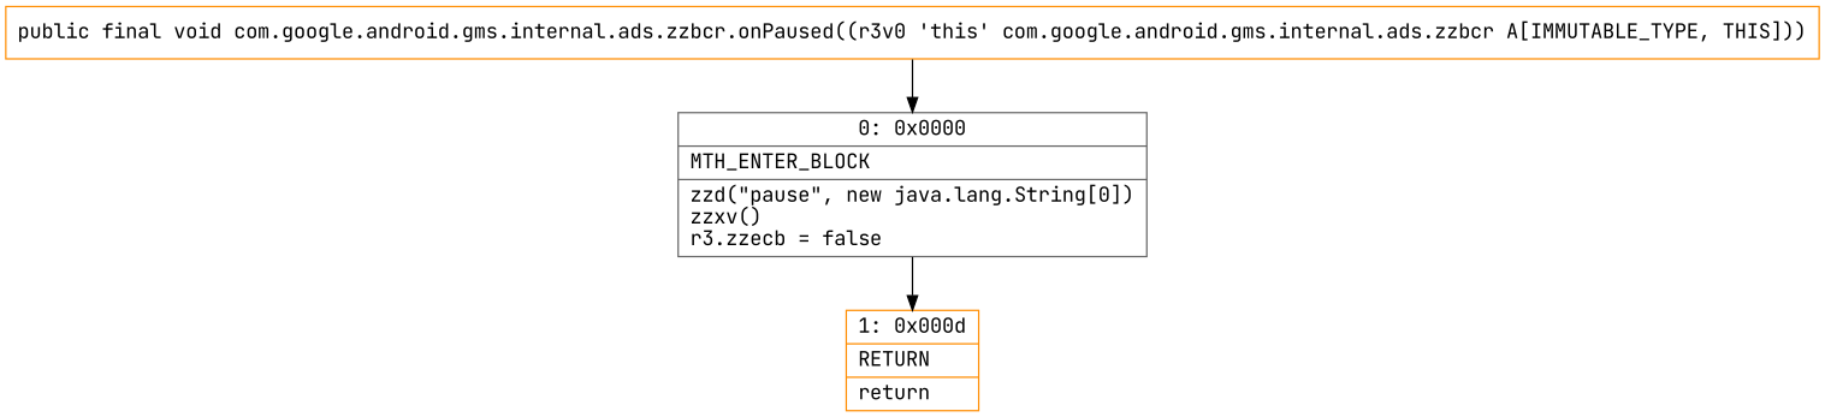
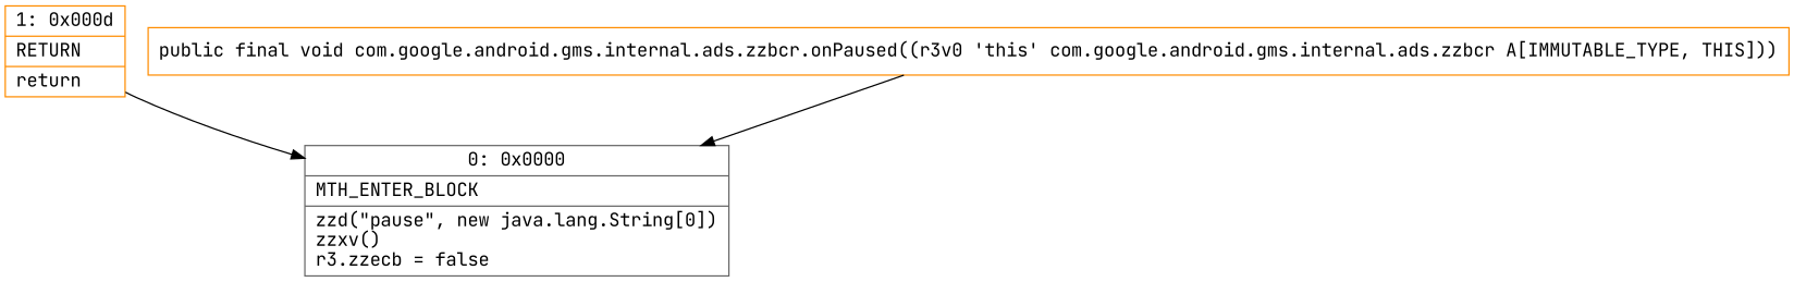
  digraph {
    fontname="JetBrains Mono"
    node [shape=record color=darkorange fontname="JetBrains Mono"]
    edge [fontname="JetBrains Mono"]
    n1 [label="{0\:\ 0x0000|MTH_ENTER_BLOCK\l|zzd(\"pause\", new java.lang.String[0])\lzzxv()\lr3.zzecb = false\l}" color=gray40]
    n2 [label="{1\:\ 0x000d|RETURN\l|return\l}"]
    n3 [label="{public final void com.google.android.gms.internal.ads.zzbcr.onPaused((r3v0 'this' com.google.android.gms.internal.ads.zzbcr A[IMMUTABLE_TYPE, THIS])) }"]
-   n1 -> n2
+   n2 -> n1
    n3 -> n1
  }
